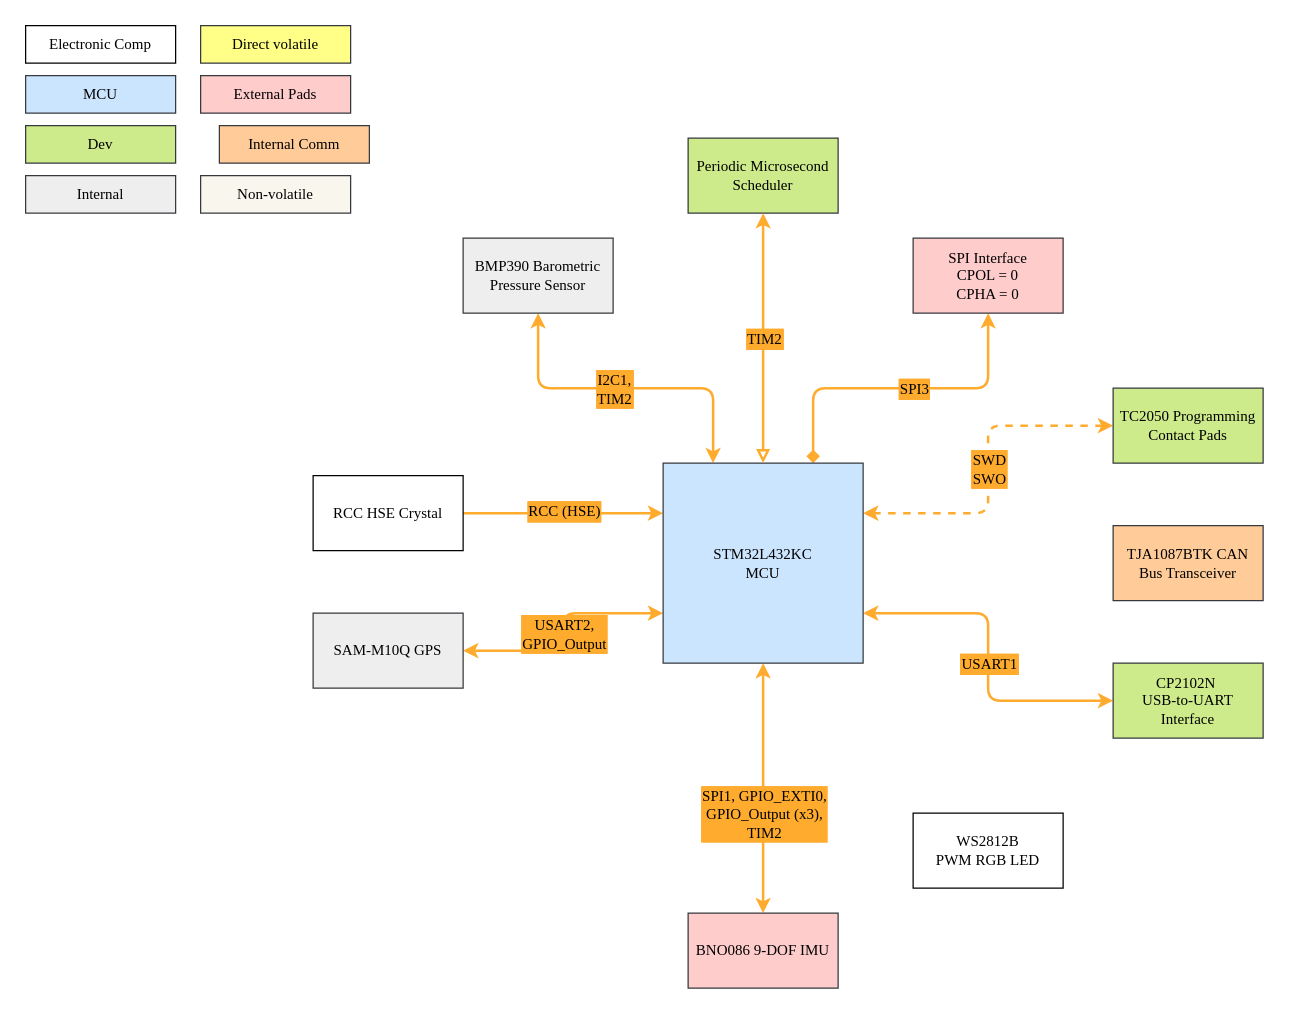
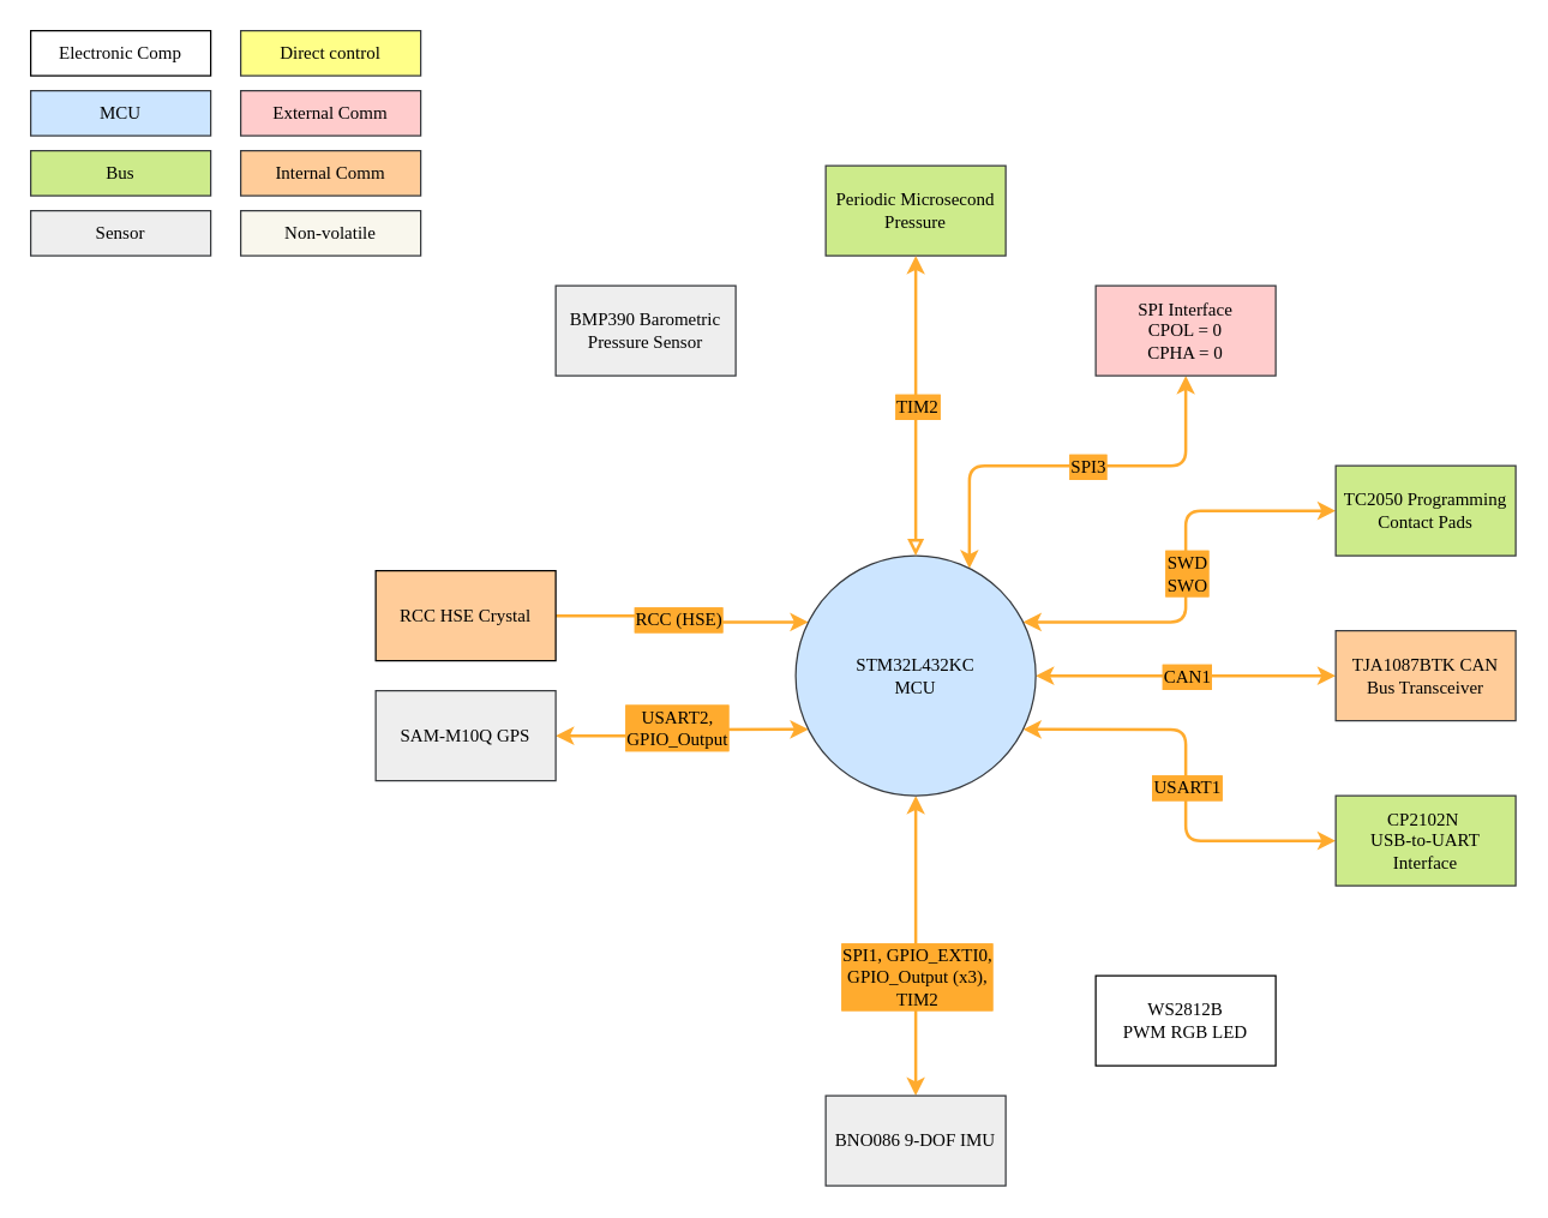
  <mxCell id="0" />
  <mxCell id="1" parent="0" />
  <mxCell id="2" style="edgeStyle=orthogonalEdgeStyle;rounded=1;orthogonalLoop=1;jettySize=auto;html=1;exitX=0;exitY=0.25;exitDx=0;exitDy=0;entryX=1;entryY=0.5;entryDx=0;entryDy=0;strokeWidth=2;curved=0;strokeColor=#FFAB2E;startArrow=classic;startFill=1;endArrow=none;endFill=0;" parent="1" source="29" target="28" edge="1"><mxGeometry relative="1" as="geometry" /></mxCell>
  <mxCell id="3" value="RCC (HSE)" style="edgeLabel;html=1;align=center;verticalAlign=middle;resizable=0;points=[];fontSize=12;fontFamily=JetBrains Mono;fontSource=https%3A%2F%2Ffonts.googleapis.com%2Fcss%3Ffamily%3DJetBrains%2BMono;labelBackgroundColor=#FFAB2E;labelBorderColor=#FFAB2E;textShadow=0;" parent="2" vertex="1" connectable="0"><mxGeometry x="-0.008" y="-1" relative="1" as="geometry"><mxPoint x="-1" y="-1" as="offset" /></mxGeometry></mxCell>
- <mxCell id="6" style="edgeStyle=orthogonalEdgeStyle;rounded=1;orthogonalLoop=1;jettySize=auto;html=1;exitX=0;exitY=0.5;exitDx=0;exitDy=0;entryX=1;entryY=0.25;entryDx=0;entryDy=0;startArrow=classic;startFill=1;strokeWidth=2;strokeColor=#FFAB2E;fillColor=#ffcc99;fontSize=12;fontFamily=JetBrains Mono;fontSource=https%3A%2F%2Ffonts.googleapis.com%2Fcss%3Ffamily%3DJetBrains%2BMono;curved=0;dashed=1;" parent="1" source="27" target="29" edge="1"><mxGeometry relative="1" as="geometry" /></mxCell>
+ <mxCell id="4" style="edgeStyle=orthogonalEdgeStyle;rounded=1;orthogonalLoop=1;jettySize=auto;html=1;exitX=0;exitY=0.5;exitDx=0;exitDy=0;strokeWidth=2;startArrow=classic;startFill=1;fontFamily=JetBrains Mono;fontSource=https%3A%2F%2Ffonts.googleapis.com%2Fcss%3Ffamily%3DJetBrains%2BMono;strokeColor=#FFAB2E;fillColor=#ffcc99;fontSize=12;curved=0;entryX=1;entryY=0.5;entryDx=0;entryDy=0;" parent="1" source="26" target="29" edge="1"><mxGeometry relative="1" as="geometry"><mxPoint x="700" y="460" as="targetPoint" /></mxGeometry></mxCell>
+ <mxCell id="5" value="CAN1" style="edgeLabel;html=1;align=center;verticalAlign=middle;resizable=0;points=[];fontFamily=JetBrains Mono;fontSource=https%3A%2F%2Ffonts.googleapis.com%2Fcss%3Ffamily%3DJetBrains%2BMono;fontSize=12;labelBackgroundColor=#FFAB2E;labelBorderColor=#FFAB2E;" parent="4" vertex="1" connectable="0"><mxGeometry x="-0.033" relative="1" as="geometry"><mxPoint x="-3" as="offset" /></mxGeometry></mxCell>
+ <mxCell id="6" style="edgeStyle=orthogonalEdgeStyle;rounded=1;orthogonalLoop=1;jettySize=auto;html=1;exitX=0;exitY=0.5;exitDx=0;exitDy=0;entryX=1;entryY=0.25;entryDx=0;entryDy=0;startArrow=classic;startFill=1;strokeWidth=2;strokeColor=#FFAB2E;fillColor=#ffcc99;fontSize=12;fontFamily=JetBrains Mono;fontSource=https%3A%2F%2Ffonts.googleapis.com%2Fcss%3Ffamily%3DJetBrains%2BMono;curved=0;" parent="1" source="27" target="29" edge="1"><mxGeometry relative="1" as="geometry" /></mxCell>
  <mxCell id="7" value="SWD&lt;br style=&quot;font-size: 12px;&quot;&gt;SWO" style="edgeLabel;html=1;align=center;verticalAlign=middle;resizable=0;points=[];fontSize=12;fontFamily=JetBrains Mono;fontSource=https%3A%2F%2Ffonts.googleapis.com%2Fcss%3Ffamily%3DJetBrains%2BMono;labelBackgroundColor=#FFAB2E;labelBorderColor=#FFAB2E;" parent="6" vertex="1" connectable="0"><mxGeometry x="0.08" y="-2" relative="1" as="geometry"><mxPoint x="2" y="-12" as="offset" /></mxGeometry></mxCell>
  <mxCell id="8" value="MCU" style="rounded=0;whiteSpace=wrap;html=1;fontSize=12;fontFamily=JetBrains Mono;fontSource=https%3A%2F%2Ffonts.googleapis.com%2Fcss%3Ffamily%3DJetBrains%2BMono;fillColor=#cce5ff;strokeColor=#36393d;" parent="1" vertex="1"><mxGeometry x="20" y="60" width="120" height="30" as="geometry" /></mxCell>
- <mxCell id="9" value="Internal" style="rounded=0;whiteSpace=wrap;html=1;fontSize=12;fontFamily=JetBrains Mono;fontSource=https%3A%2F%2Ffonts.googleapis.com%2Fcss%3Ffamily%3DJetBrains%2BMono;fillColor=#eeeeee;strokeColor=#36393d;" parent="1" vertex="1"><mxGeometry x="20" y="140" width="120" height="30" as="geometry" /></mxCell>
- <mxCell id="10" value="Direct volatile" style="rounded=0;whiteSpace=wrap;html=1;fontSize=12;fontFamily=JetBrains Mono;fontSource=https%3A%2F%2Ffonts.googleapis.com%2Fcss%3Ffamily%3DJetBrains%2BMono;fillColor=#ffff88;strokeColor=#36393d;" parent="1" vertex="1"><mxGeometry x="160" y="20" width="120" height="30" as="geometry" /></mxCell>
- <mxCell id="11" value="External Pads" style="rounded=0;whiteSpace=wrap;html=1;fontSize=12;fontFamily=JetBrains Mono;fontSource=https%3A%2F%2Ffonts.googleapis.com%2Fcss%3Ffamily%3DJetBrains%2BMono;fillColor=#ffcccc;strokeColor=#36393d;" parent="1" vertex="1"><mxGeometry x="160" y="60" width="120" height="30" as="geometry" /></mxCell>
- <mxCell id="12" value="Internal Comm " style="rounded=0;whiteSpace=wrap;html=1;fontSize=12;fontFamily=JetBrains Mono;fontSource=https%3A%2F%2Ffonts.googleapis.com%2Fcss%3Ffamily%3DJetBrains%2BMono;fillColor=#ffcc99;strokeColor=#36393d;" parent="1" vertex="1"><mxGeometry x="175" y="100" width="120" height="30" as="geometry" /></mxCell>
+ <mxCell id="9" value="Sensor" style="rounded=0;whiteSpace=wrap;html=1;fontSize=12;fontFamily=JetBrains Mono;fontSource=https%3A%2F%2Ffonts.googleapis.com%2Fcss%3Ffamily%3DJetBrains%2BMono;fillColor=#eeeeee;strokeColor=#36393d;" parent="1" vertex="1"><mxGeometry x="20" y="140" width="120" height="30" as="geometry" /></mxCell>
+ <mxCell id="10" value="Direct control" style="rounded=0;whiteSpace=wrap;html=1;fontSize=12;fontFamily=JetBrains Mono;fontSource=https%3A%2F%2Ffonts.googleapis.com%2Fcss%3Ffamily%3DJetBrains%2BMono;fillColor=#ffff88;strokeColor=#36393d;" parent="1" vertex="1"><mxGeometry x="160" y="20" width="120" height="30" as="geometry" /></mxCell>
+ <mxCell id="11" value="External Comm" style="rounded=0;whiteSpace=wrap;html=1;fontSize=12;fontFamily=JetBrains Mono;fontSource=https%3A%2F%2Ffonts.googleapis.com%2Fcss%3Ffamily%3DJetBrains%2BMono;fillColor=#ffcccc;strokeColor=#36393d;" parent="1" vertex="1"><mxGeometry x="160" y="60" width="120" height="30" as="geometry" /></mxCell>
+ <mxCell id="12" value="Internal Comm " style="rounded=0;whiteSpace=wrap;html=1;fontSize=12;fontFamily=JetBrains Mono;fontSource=https%3A%2F%2Ffonts.googleapis.com%2Fcss%3Ffamily%3DJetBrains%2BMono;fillColor=#ffcc99;strokeColor=#36393d;" parent="1" vertex="1"><mxGeometry x="160" y="100" width="120" height="30" as="geometry" /></mxCell>
  <mxCell id="13" value="Electronic Comp" style="rounded=0;whiteSpace=wrap;html=1;fontSize=12;fontFamily=JetBrains Mono;fontSource=https%3A%2F%2Ffonts.googleapis.com%2Fcss%3Ffamily%3DJetBrains%2BMono;" parent="1" vertex="1"><mxGeometry x="20" y="20" width="120" height="30" as="geometry" /></mxCell>
- <mxCell id="14" value="Dev" style="rounded=0;whiteSpace=wrap;html=1;fontSize=12;fontFamily=JetBrains Mono;fontSource=https%3A%2F%2Ffonts.googleapis.com%2Fcss%3Ffamily%3DJetBrains%2BMono;fillColor=#cdeb8b;strokeColor=#36393d;" parent="1" vertex="1"><mxGeometry x="20" y="100" width="120" height="30" as="geometry" /></mxCell>
+ <mxCell id="14" value="Bus" style="rounded=0;whiteSpace=wrap;html=1;fontSize=12;fontFamily=JetBrains Mono;fontSource=https%3A%2F%2Ffonts.googleapis.com%2Fcss%3Ffamily%3DJetBrains%2BMono;fillColor=#cdeb8b;strokeColor=#36393d;" parent="1" vertex="1"><mxGeometry x="20" y="100" width="120" height="30" as="geometry" /></mxCell>
  <mxCell id="15" value="Non-volatile" style="rounded=0;whiteSpace=wrap;html=1;fontSize=12;fontFamily=JetBrains Mono;fontSource=https%3A%2F%2Ffonts.googleapis.com%2Fcss%3Ffamily%3DJetBrains%2BMono;fillColor=#f9f7ed;strokeColor=#36393d;" parent="1" vertex="1"><mxGeometry x="160" y="140" width="120" height="30" as="geometry" /></mxCell>
  <mxCell id="16" style="edgeStyle=orthogonalEdgeStyle;rounded=1;orthogonalLoop=1;jettySize=auto;html=1;entryX=0;entryY=0.5;entryDx=0;entryDy=0;startArrow=classic;startFill=1;strokeWidth=2;fontSize=12;fontFamily=JetBrains Mono;fontSource=https%3A%2F%2Ffonts.googleapis.com%2Fcss%3Ffamily%3DJetBrains%2BMono;strokeColor=#FFAB2E;fillColor=#ffcc99;curved=0;exitX=1;exitY=0.75;exitDx=0;exitDy=0;" parent="1" source="29" target="30" edge="1"><mxGeometry relative="1" as="geometry"><mxPoint x="610" y="560" as="sourcePoint" /></mxGeometry></mxCell>
  <mxCell id="17" value="USART1" style="edgeLabel;html=1;align=center;verticalAlign=middle;resizable=0;points=[];fontSize=12;fontFamily=JetBrains Mono;fontSource=https%3A%2F%2Ffonts.googleapis.com%2Fcss%3Ffamily%3DJetBrains%2BMono;labelBackgroundColor=#FFAB2E;labelBorderColor=#FFAB2E;" parent="16" vertex="1" connectable="0"><mxGeometry x="0.025" y="-3" relative="1" as="geometry"><mxPoint x="3" y="2" as="offset" /></mxGeometry></mxCell>
  <mxCell id="18" style="edgeStyle=orthogonalEdgeStyle;rounded=1;orthogonalLoop=1;jettySize=auto;html=1;entryX=0.5;entryY=0;entryDx=0;entryDy=0;startArrow=classic;startFill=1;strokeWidth=2;fontSize=12;fontFamily=JetBrains Mono;fontSource=https%3A%2F%2Ffonts.googleapis.com%2Fcss%3Ffamily%3DJetBrains%2BMono;strokeColor=#FFAB2E;fillColor=#ffcc99;curved=0;exitX=0.5;exitY=1;exitDx=0;exitDy=0;" parent="1" source="29" target="31" edge="1"><mxGeometry relative="1" as="geometry"><mxPoint x="450" y="694" as="sourcePoint" /></mxGeometry></mxCell>
  <mxCell id="19" value="SPI1, GPIO_EXTI0, &lt;br&gt;&lt;div&gt;GPIO_Output (x3),&lt;/div&gt;&lt;div&gt;TIM2&lt;/div&gt;" style="edgeLabel;html=1;align=center;verticalAlign=middle;resizable=0;points=[];fontSize=12;fontFamily=JetBrains Mono;fontSource=https%3A%2F%2Ffonts.googleapis.com%2Fcss%3Ffamily%3DJetBrains%2BMono;labelBackgroundColor=#FFAB2E;labelBorderColor=#FFAB2E;" parent="18" vertex="1" connectable="0"><mxGeometry x="0.025" y="-3" relative="1" as="geometry"><mxPoint x="3" y="18" as="offset" /></mxGeometry></mxCell>
  <mxCell id="20" style="edgeStyle=orthogonalEdgeStyle;rounded=1;orthogonalLoop=1;jettySize=auto;html=1;exitX=0;exitY=0.75;exitDx=0;exitDy=0;entryX=1;entryY=0.5;entryDx=0;entryDy=0;startArrow=classic;startFill=1;fontSize=12;fontFamily=JetBrains Mono;fontSource=https%3A%2F%2Ffonts.googleapis.com%2Fcss%3Ffamily%3DJetBrains%2BMono;strokeWidth=2;strokeColor=#FFAB2E;curved=0;" parent="1" source="29" target="32" edge="1"><mxGeometry relative="1" as="geometry"><mxPoint x="530" y="490" as="sourcePoint" /></mxGeometry></mxCell>
  <mxCell id="21" value="&lt;div&gt;USART2,&lt;/div&gt;&lt;div&gt;GPIO_Output&lt;/div&gt;" style="edgeLabel;html=1;align=center;verticalAlign=middle;resizable=0;points=[];fontSize=12;fontFamily=JetBrains Mono;fontSource=https%3A%2F%2Ffonts.googleapis.com%2Fcss%3Ffamily%3DJetBrains%2BMono;labelBackgroundColor=#FFAB2E;labelBorderColor=#FFAB2E;" parent="20" vertex="1" connectable="0"><mxGeometry x="0.029" relative="1" as="geometry"><mxPoint y="-2" as="offset" /></mxGeometry></mxCell>
- <mxCell id="22" style="edgeStyle=orthogonalEdgeStyle;rounded=1;orthogonalLoop=1;jettySize=auto;html=1;exitX=0.5;exitY=1;exitDx=0;exitDy=0;entryX=0.25;entryY=0;entryDx=0;entryDy=0;startArrow=classic;startFill=1;strokeWidth=2;fontSize=12;fontFamily=JetBrains Mono;fontSource=https%3A%2F%2Ffonts.googleapis.com%2Fcss%3Ffamily%3DJetBrains%2BMono;strokeColor=#FFAB2E;fillColor=#ffcc99;curved=0;" parent="1" source="33" target="29" edge="1"><mxGeometry relative="1" as="geometry"><mxPoint x="610" y="370" as="targetPoint" /></mxGeometry></mxCell>
- <mxCell id="23" value="&lt;div&gt;I2C1,&lt;/div&gt;&lt;div&gt;TIM2&lt;/div&gt;" style="edgeLabel;html=1;align=center;verticalAlign=middle;resizable=0;points=[];fontSize=12;fontFamily=JetBrains Mono;fontSource=https%3A%2F%2Ffonts.googleapis.com%2Fcss%3Ffamily%3DJetBrains%2BMono;labelBackgroundColor=#FFAB2E;labelBorderColor=#FFAB2E;" parent="22" vertex="1" connectable="0"><mxGeometry x="-0.024" y="2" relative="1" as="geometry"><mxPoint x="-7" y="2" as="offset" /></mxGeometry></mxCell>
- <mxCell id="24" style="edgeStyle=orthogonalEdgeStyle;rounded=1;orthogonalLoop=1;jettySize=auto;html=1;exitX=0.5;exitY=1;exitDx=0;exitDy=0;entryX=0.75;entryY=0;entryDx=0;entryDy=0;startArrow=classic;startFill=1;strokeWidth=2;fontSize=12;fontFamily=JetBrains Mono;fontSource=https%3A%2F%2Ffonts.googleapis.com%2Fcss%3Ffamily%3DJetBrains%2BMono;strokeColor=#FFAB2E;fillColor=#ffcc99;curved=0;endArrow=diamond;" parent="1" source="35" target="29" edge="1"><mxGeometry relative="1" as="geometry"><mxPoint x="760" y="280" as="targetPoint" /></mxGeometry></mxCell>
+ <mxCell id="24" style="edgeStyle=orthogonalEdgeStyle;rounded=1;orthogonalLoop=1;jettySize=auto;html=1;exitX=0.5;exitY=1;exitDx=0;exitDy=0;entryX=0.75;entryY=0;entryDx=0;entryDy=0;startArrow=classic;startFill=1;strokeWidth=2;fontSize=12;fontFamily=JetBrains Mono;fontSource=https%3A%2F%2Ffonts.googleapis.com%2Fcss%3Ffamily%3DJetBrains%2BMono;strokeColor=#FFAB2E;fillColor=#ffcc99;curved=0;" parent="1" source="35" target="29" edge="1"><mxGeometry relative="1" as="geometry"><mxPoint x="760" y="280" as="targetPoint" /></mxGeometry></mxCell>
  <mxCell id="25" value="&lt;div&gt;SPI3&lt;/div&gt;" style="edgeLabel;html=1;align=center;verticalAlign=middle;resizable=0;points=[];fontSize=12;fontFamily=JetBrains Mono;fontSource=https%3A%2F%2Ffonts.googleapis.com%2Fcss%3Ffamily%3DJetBrains%2BMono;labelBackgroundColor=#FFAB2E;labelBorderColor=#FFAB2E;" parent="24" vertex="1" connectable="0"><mxGeometry x="-0.024" y="2" relative="1" as="geometry"><mxPoint x="7" y="-2" as="offset" /></mxGeometry></mxCell>
  <mxCell id="26" value="TJA1087BTK CAN Bus Transceiver" style="rounded=0;whiteSpace=wrap;html=1;fontSize=12;fontFamily=JetBrains Mono;fontSource=https%3A%2F%2Ffonts.googleapis.com%2Fcss%3Ffamily%3DJetBrains%2BMono;fillColor=#ffcc99;strokeColor=#36393d;" parent="1" vertex="1"><mxGeometry x="890" y="420" width="120" height="60" as="geometry" /></mxCell>
  <mxCell id="27" value="TC2050 Programming Contact Pads" style="rounded=0;whiteSpace=wrap;html=1;fontSize=12;fontFamily=JetBrains Mono;fontSource=https%3A%2F%2Ffonts.googleapis.com%2Fcss%3Ffamily%3DJetBrains%2BMono;fillColor=#cdeb8b;strokeColor=#36393d;" parent="1" vertex="1"><mxGeometry x="890" y="310" width="120" height="60" as="geometry" /></mxCell>
- <mxCell id="28" value="RCC HSE Crystal" style="rounded=0;whiteSpace=wrap;html=1;fontSize=12;fontFamily=JetBrains Mono;fontSource=https%3A%2F%2Ffonts.googleapis.com%2Fcss%3Ffamily%3DJetBrains%2BMono;" parent="1" vertex="1"><mxGeometry x="250" y="380" width="120" height="60" as="geometry" /></mxCell>
- <mxCell id="29" value="STM32L432KC&lt;br style=&quot;font-size: 12px;&quot;&gt;MCU" style="rounded=0;whiteSpace=wrap;html=1;fontFamily=JetBrains Mono;fillColor=#cce5ff;strokeColor=#36393d;fontSize=12;fontSource=https%3A%2F%2Ffonts.googleapis.com%2Fcss%3Ffamily%3DJetBrains%2BMono;" parent="1" vertex="1"><mxGeometry x="530" y="370" width="160" height="160" as="geometry" /></mxCell>
+ <mxCell id="28" value="RCC HSE Crystal" style="rounded=0;whiteSpace=wrap;html=1;fontSize=12;fontFamily=JetBrains Mono;fontSource=https%3A%2F%2Ffonts.googleapis.com%2Fcss%3Ffamily%3DJetBrains%2BMono;fillColor=#ffcc99;" parent="1" vertex="1"><mxGeometry x="250" y="380" width="120" height="60" as="geometry" /></mxCell>
+ <mxCell id="29" value="STM32L432KC&lt;br style=&quot;font-size: 12px;&quot;&gt;MCU" style="ellipse;whiteSpace=wrap;html=1;fontFamily=JetBrains Mono;fillColor=#cce5ff;strokeColor=#36393d;fontSize=12;fontSource=https%3A%2F%2Ffonts.googleapis.com%2Fcss%3Ffamily%3DJetBrains%2BMono;" parent="1" vertex="1"><mxGeometry x="530" y="370" width="160" height="160" as="geometry" /></mxCell>
  <mxCell id="30" value="&lt;div&gt;CP2102N&amp;nbsp;&lt;/div&gt;&lt;div&gt;USB-to-UART Interface&lt;/div&gt;" style="rounded=0;whiteSpace=wrap;html=1;fontSize=12;fontFamily=JetBrains Mono;fontSource=https%3A%2F%2Ffonts.googleapis.com%2Fcss%3Ffamily%3DJetBrains%2BMono;fillColor=#cdeb8b;strokeColor=#36393d;" parent="1" vertex="1"><mxGeometry x="890" y="530" width="120" height="60" as="geometry" /></mxCell>
- <mxCell id="31" value="BNO086 9-DOF IMU" style="rounded=0;whiteSpace=wrap;html=1;fontSize=12;fontFamily=JetBrains Mono;fontSource=https%3A%2F%2Ffonts.googleapis.com%2Fcss%3Ffamily%3DJetBrains%2BMono;fillColor=#ffcccc;strokeColor=#36393d;" parent="1" vertex="1"><mxGeometry x="550" y="730" width="120" height="60" as="geometry" /></mxCell>
- <mxCell id="32" value="SAM-M10Q GPS" style="rounded=0;whiteSpace=wrap;html=1;fontSize=12;fontFamily=JetBrains Mono;fontSource=https%3A%2F%2Ffonts.googleapis.com%2Fcss%3Ffamily%3DJetBrains%2BMono;fillColor=#eeeeee;strokeColor=#36393d;" parent="1" vertex="1"><mxGeometry x="250" y="490" width="120" height="60" as="geometry" /></mxCell>
+ <mxCell id="31" value="BNO086 9-DOF IMU" style="rounded=0;whiteSpace=wrap;html=1;fontSize=12;fontFamily=JetBrains Mono;fontSource=https%3A%2F%2Ffonts.googleapis.com%2Fcss%3Ffamily%3DJetBrains%2BMono;fillColor=#eeeeee;strokeColor=#36393d;" parent="1" vertex="1"><mxGeometry x="550" y="730" width="120" height="60" as="geometry" /></mxCell>
+ <mxCell id="32" value="SAM-M10Q GPS" style="rounded=0;whiteSpace=wrap;html=1;fontSize=12;fontFamily=JetBrains Mono;fontSource=https%3A%2F%2Ffonts.googleapis.com%2Fcss%3Ffamily%3DJetBrains%2BMono;fillColor=#eeeeee;strokeColor=#36393d;" parent="1" vertex="1"><mxGeometry x="250" y="460" width="120" height="60" as="geometry" /></mxCell>
  <mxCell id="33" value="BMP390 Barometric Pressure Sensor" style="rounded=0;whiteSpace=wrap;html=1;fontSize=12;fontFamily=JetBrains Mono;fontSource=https%3A%2F%2Ffonts.googleapis.com%2Fcss%3Ffamily%3DJetBrains%2BMono;fillColor=#eeeeee;strokeColor=#36393d;" parent="1" vertex="1"><mxGeometry x="370" y="190" width="120" height="60" as="geometry" /></mxCell>
  <mxCell id="34" value="&lt;div&gt;WS2812B&lt;/div&gt;&lt;div&gt;PWM RGB LED&lt;/div&gt;" style="rounded=0;whiteSpace=wrap;html=1;fontSize=12;fontFamily=JetBrains Mono;fontSource=https%3A%2F%2Ffonts.googleapis.com%2Fcss%3Ffamily%3DJetBrains%2BMono;" parent="1" vertex="1"><mxGeometry x="730" y="650" width="120" height="60" as="geometry" /></mxCell>
  <mxCell id="35" value="&lt;div&gt;SPI Interface&lt;/div&gt;&lt;div&gt;CPOL = 0&lt;/div&gt;&lt;div&gt;CPHA = 0&lt;/div&gt;" style="rounded=0;whiteSpace=wrap;html=1;fontSize=12;fontFamily=JetBrains Mono;fontSource=https%3A%2F%2Ffonts.googleapis.com%2Fcss%3Ffamily%3DJetBrains%2BMono;fillColor=#ffcccc;strokeColor=#36393d;" parent="1" vertex="1"><mxGeometry x="730" y="190" width="120" height="60" as="geometry" /></mxCell>
- <mxCell id="36" value="&lt;div&gt;Periodic Microsecond Scheduler&lt;/div&gt;" style="rounded=0;whiteSpace=wrap;html=1;fontSize=12;fontFamily=JetBrains Mono;fontSource=https%3A%2F%2Ffonts.googleapis.com%2Fcss%3Ffamily%3DJetBrains%2BMono;fillColor=#cdeb8b;strokeColor=#36393d;" vertex="1" parent="1"><mxGeometry x="550" y="110" width="120" height="60" as="geometry" /></mxCell>
+ <mxCell id="36" value="&lt;div&gt;Periodic Microsecond Pressure&lt;/div&gt;" style="rounded=0;whiteSpace=wrap;html=1;fontSize=12;fontFamily=JetBrains Mono;fontSource=https%3A%2F%2Ffonts.googleapis.com%2Fcss%3Ffamily%3DJetBrains%2BMono;fillColor=#cdeb8b;strokeColor=#36393d;" vertex="1" parent="1"><mxGeometry x="550" y="110" width="120" height="60" as="geometry" /></mxCell>
  <mxCell id="37" style="edgeStyle=orthogonalEdgeStyle;rounded=1;orthogonalLoop=1;jettySize=auto;html=1;exitX=0.5;exitY=1;exitDx=0;exitDy=0;entryX=0.5;entryY=0;entryDx=0;entryDy=0;startArrow=classic;startFill=1;strokeWidth=2;fontSize=12;fontFamily=JetBrains Mono;fontSource=https%3A%2F%2Ffonts.googleapis.com%2Fcss%3Ffamily%3DJetBrains%2BMono;strokeColor=#FFAB2E;fillColor=#ffcc99;curved=0;endArrow=block;endFill=0;" edge="1" parent="1" source="36" target="29"><mxGeometry relative="1" as="geometry"><mxPoint x="790" y="370" as="targetPoint" /><mxPoint x="650" y="250" as="sourcePoint" /></mxGeometry></mxCell>
  <mxCell id="38" value="TIM2" style="edgeLabel;html=1;align=center;verticalAlign=middle;resizable=0;points=[];fontSize=12;fontFamily=JetBrains Mono;fontSource=https%3A%2F%2Ffonts.googleapis.com%2Fcss%3Ffamily%3DJetBrains%2BMono;labelBackgroundColor=#FFAB2E;labelBorderColor=#FFAB2E;" vertex="1" connectable="0" parent="37"><mxGeometry x="-0.024" y="2" relative="1" as="geometry"><mxPoint x="-2" y="2" as="offset" /></mxGeometry></mxCell>
